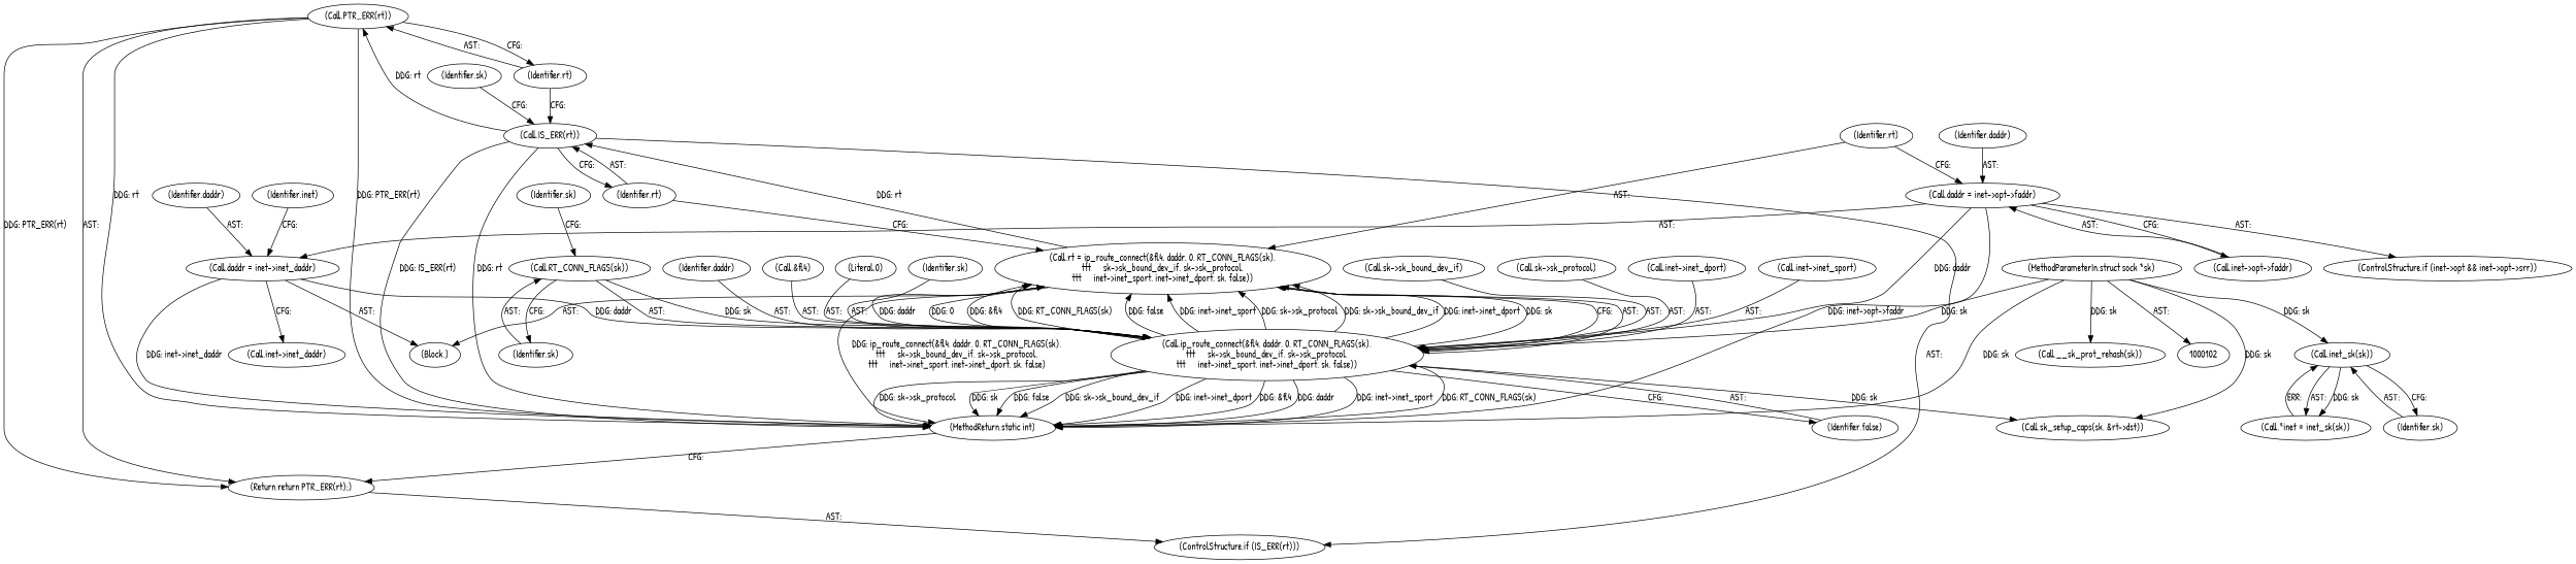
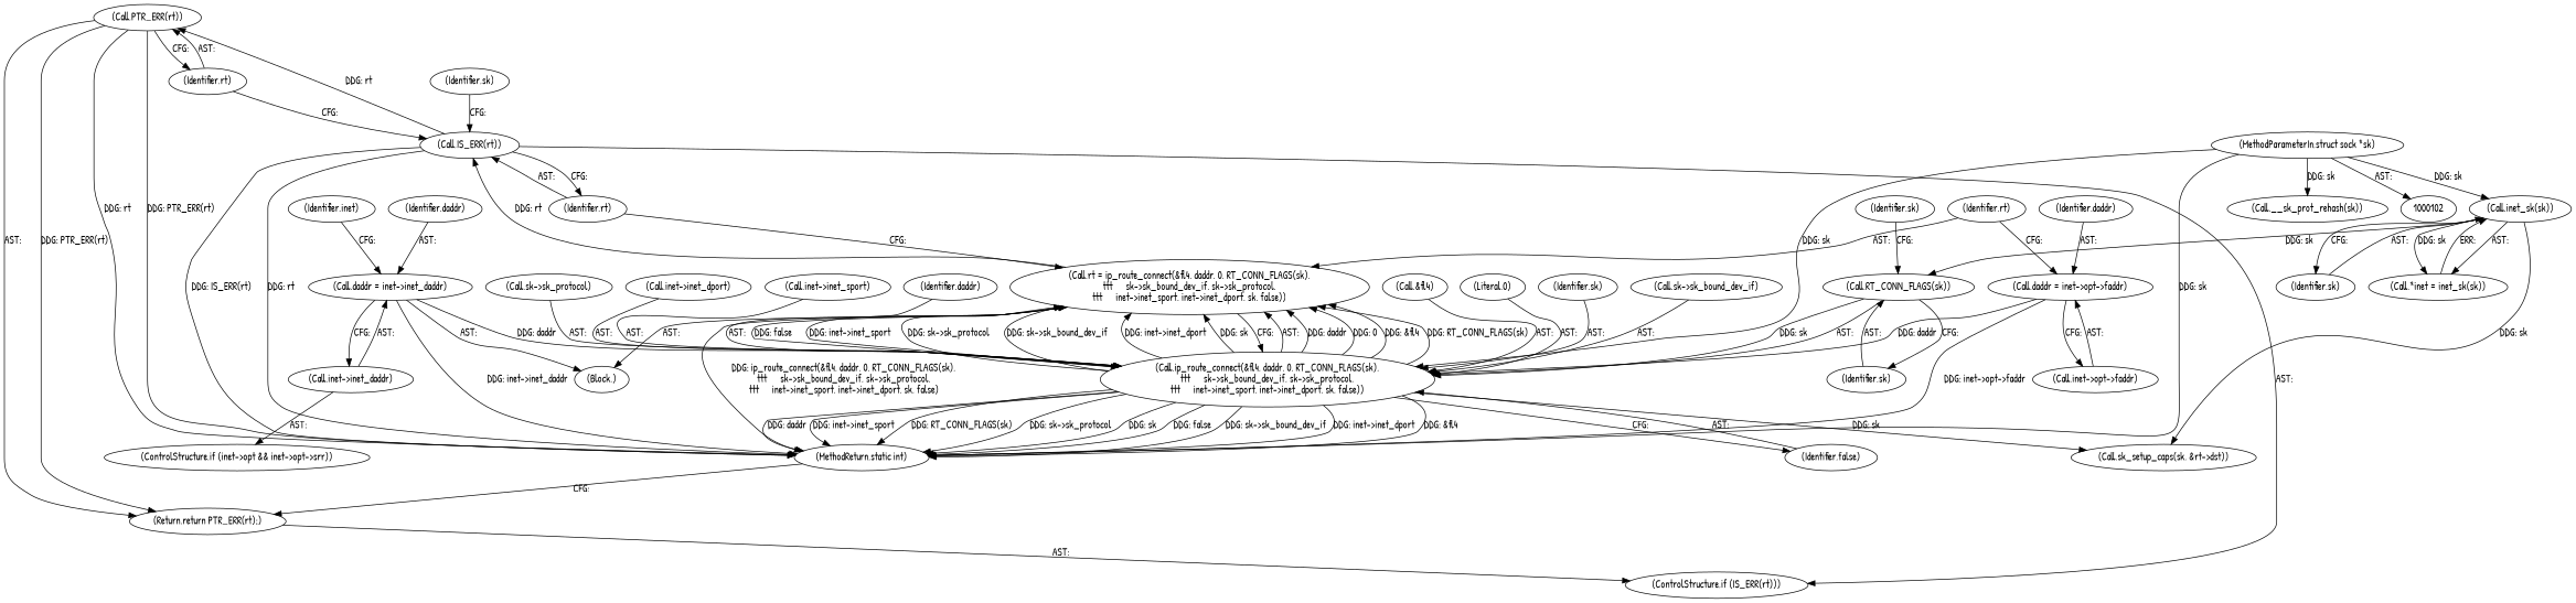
  digraph {
    fontname="Patrick Hand"
    node [fontname="Patrick Hand"]
    edge [fontname="Patrick Hand"]
    n1 [label="(Call,PTR_ERR(rt))"]
    n2 [label="(Return,return PTR_ERR(rt);)"]
    n3 [label="(MethodReturn,static int)"]
    n4 [label="(Identifier,rt)"]
    n5 [label="(ControlStructure,if (IS_ERR(rt)))"]
    n6 [label="(Call,IS_ERR(rt))"]
    n7 [label="(Identifier,rt)"]
    n8 [label="(Call,rt = ip_route_connect(&fl4, daddr, 0, RT_CONN_FLAGS(sk),\n\t\t\t      sk->sk_bound_dev_if, sk->sk_protocol,\n\t\t\t      inet->inet_sport, inet->inet_dport, sk, false))"]
    n9 [label="(Call,ip_route_connect(&fl4, daddr, 0, RT_CONN_FLAGS(sk),\n\t\t\t      sk->sk_bound_dev_if, sk->sk_protocol,\n\t\t\t      inet->inet_sport, inet->inet_dport, sk, false))"]
    n10 [label="(Block,)"]
    n11 [label="(Call,sk_setup_caps(sk, &rt->dst))"]
    n12 [label="(Identifier,false)"]
    n13 [label="(Call,daddr = inet->inet_daddr)"]
    n14 [label="(Call,inet->inet_daddr)"]
    n15 [label="(Call,daddr = inet->opt->faddr)"]
    n16 [label="(Call,inet->opt->faddr)"]
    n17 [label="(ControlStructure,if (inet->opt && inet->opt->srr))"]
    n18 [label="(Call,RT_CONN_FLAGS(sk))"]
    n19 [label="(Identifier,sk)"]
    n20 [label="(Call,inet_sk(sk))"]
    n21 [label="(Identifier,sk)"]
    n22 [label="(Call,*inet = inet_sk(sk))"]
    n23 [label="(MethodParameterIn,struct sock *sk)"]
    n24 [label="(Call,__sk_prot_rehash(sk))"]
    1000102
    n26 [label="(Call,sk->sk_bound_dev_if)"]
    n27 [label="(Identifier,rt)"]
    n28 [label="(Call,sk->sk_protocol)"]
    n29 [label="(Identifier,daddr)"]
    n30 [label="(Call,inet->inet_dport)"]
    n31 [label="(Identifier,inet)"]
    n32 [label="(Identifier,daddr)"]
    n33 [label="(Call,inet->inet_sport)"]
    n34 [label="(Identifier,daddr)"]
    n35 [label="(Call,&fl4)"]
    n36 [label="(Identifier,sk)"]
    n37 [label="(Literal,0)"]
    n38 [label="(Identifier,sk)"]
    n39 [label="(Identifier,sk)"]
    n1 -> n2 [label="AST: "]
    n1 -> n2 [label="DDG: PTR_ERR(rt)"]
    n1 -> n3 [label="DDG: PTR_ERR(rt)"]
    n1 -> n3 [label="DDG: rt"]
    n1 -> n4 [label="CFG: "]
    n2 -> n5 [label="AST: "]
    n3 -> n2 [label="CFG: "]
    n4 -> n1 [label="AST: "]
    n4 -> n6 [label="CFG: "]
    n6 -> n1 [label="DDG: rt"]
    n6 -> n3 [label="DDG: IS_ERR(rt)"]
    n6 -> n3 [label="DDG: rt"]
    n6 -> n5 [label="AST: "]
    n6 -> n7 [label="CFG: "]
    n7 -> n6 [label="AST: "]
    n7 -> n8 [label="CFG: "]
    n8 -> n3 [label="DDG: ip_route_connect(&fl4, daddr, 0, RT_CONN_FLAGS(sk),\n\t\t\t      sk->sk_bound_dev_if, sk->sk_protocol,\n\t\t\t      inet->inet_sport, inet->inet_dport, sk, false)"]
    n8 -> n6 [label="DDG: rt"]
    n8 -> n9 [label="CFG: "]
    n8 -> n10 [label="AST: "]
    n9 -> n3 [label="DDG: inet->inet_sport"]
    n9 -> n3 [label="DDG: RT_CONN_FLAGS(sk)"]
    n9 -> n3 [label="DDG: sk->sk_protocol"]
    n9 -> n3 [label="DDG: sk"]
    n9 -> n3 [label="DDG: false"]
    n9 -> n3 [label="DDG: sk->sk_bound_dev_if"]
    n9 -> n3 [label="DDG: inet->inet_dport"]
    n9 -> n3 [label="DDG: &fl4"]
    n9 -> n3 [label="DDG: daddr"]
    n9 -> n8 [label="AST: "]
    n9 -> n8 [label="DDG: daddr"]
    n9 -> n8 [label="DDG: 0"]
    n9 -> n8 [label="DDG: &fl4"]
    n9 -> n8 [label="DDG: RT_CONN_FLAGS(sk)"]
    n9 -> n8 [label="DDG: false"]
    n9 -> n8 [label="DDG: inet->inet_sport"]
    n9 -> n8 [label="DDG: sk->sk_protocol"]
    n9 -> n8 [label="DDG: sk->sk_bound_dev_if"]
    n9 -> n8 [label="DDG: inet->inet_dport"]
    n9 -> n8 [label="DDG: sk"]
    n9 -> n11 [label="DDG: sk"]
    n9 -> n12 [label="CFG: "]
    n12 -> n9 [label="AST: "]
    n13 -> n3 [label="DDG: inet->inet_daddr"]
    n13 -> n9 [label="DDG: daddr"]
    n13 -> n10 [label="AST: "]
    n13 -> n14 [label="CFG: "]
-   n15 -> n13 [label="AST: "]
+   n14 -> n13 [label="AST: "]
    n15 -> n3 [label="DDG: inet->opt->faddr"]
    n15 -> n9 [label="DDG: daddr"]
    n15 -> n16 [label="CFG: "]
-   n15 -> n17 [label="AST: "]
+   n14 -> n17 [label="AST: "]
    n16 -> n15 [label="AST: "]
    n18 -> n9 [label="AST: "]
    n18 -> n9 [label="DDG: sk"]
    n18 -> n19 [label="CFG: "]
    n19 -> n18 [label="AST: "]
+   n20 -> n18 [label="DDG: sk"]
    n20 -> n21 [label="CFG: "]
    n20 -> n22 [label="AST: "]
    n20 -> n22 [label="DDG: sk"]
    n21 -> n20 [label="AST: "]
    n22 -> n20 [label="ERR: "]
    n23 -> n3 [label="DDG: sk"]
    n23 -> n9 [label="DDG: sk"]
-   n23 -> n11 [label="DDG: sk"]
+   n20 -> n11 [label="DDG: sk"]
    n23 -> n20 [label="DDG: sk"]
    n23 -> n24 [label="DDG: sk"]
    n23 -> 1000102 [label="AST: "]
    n26 -> n9 [label="AST: "]
    n27 -> n8 [label="AST: "]
    n27 -> n15 [label="CFG: "]
    n28 -> n9 [label="AST: "]
    n29 -> n13 [label="AST: "]
    n30 -> n9 [label="AST: "]
    n31 -> n13 [label="CFG: "]
    n32 -> n15 [label="AST: "]
    n33 -> n9 [label="AST: "]
    n34 -> n9 [label="AST: "]
    n35 -> n9 [label="AST: "]
    n36 -> n18 [label="CFG: "]
    n37 -> n9 [label="AST: "]
    n38 -> n9 [label="AST: "]
    n39 -> n6 [label="CFG: "]
  }
